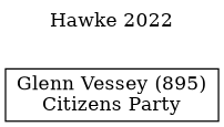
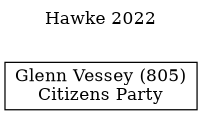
  digraph {
    label="Hawke 2022"
    labelloc=t
    mclimit=2
    rankdir=LR
-   n1 [label="Glenn Vessey (895)\nCitizens Party" shape=box]
+   n1 [label="Glenn Vessey (805)\nCitizens Party" shape=box]
  }
